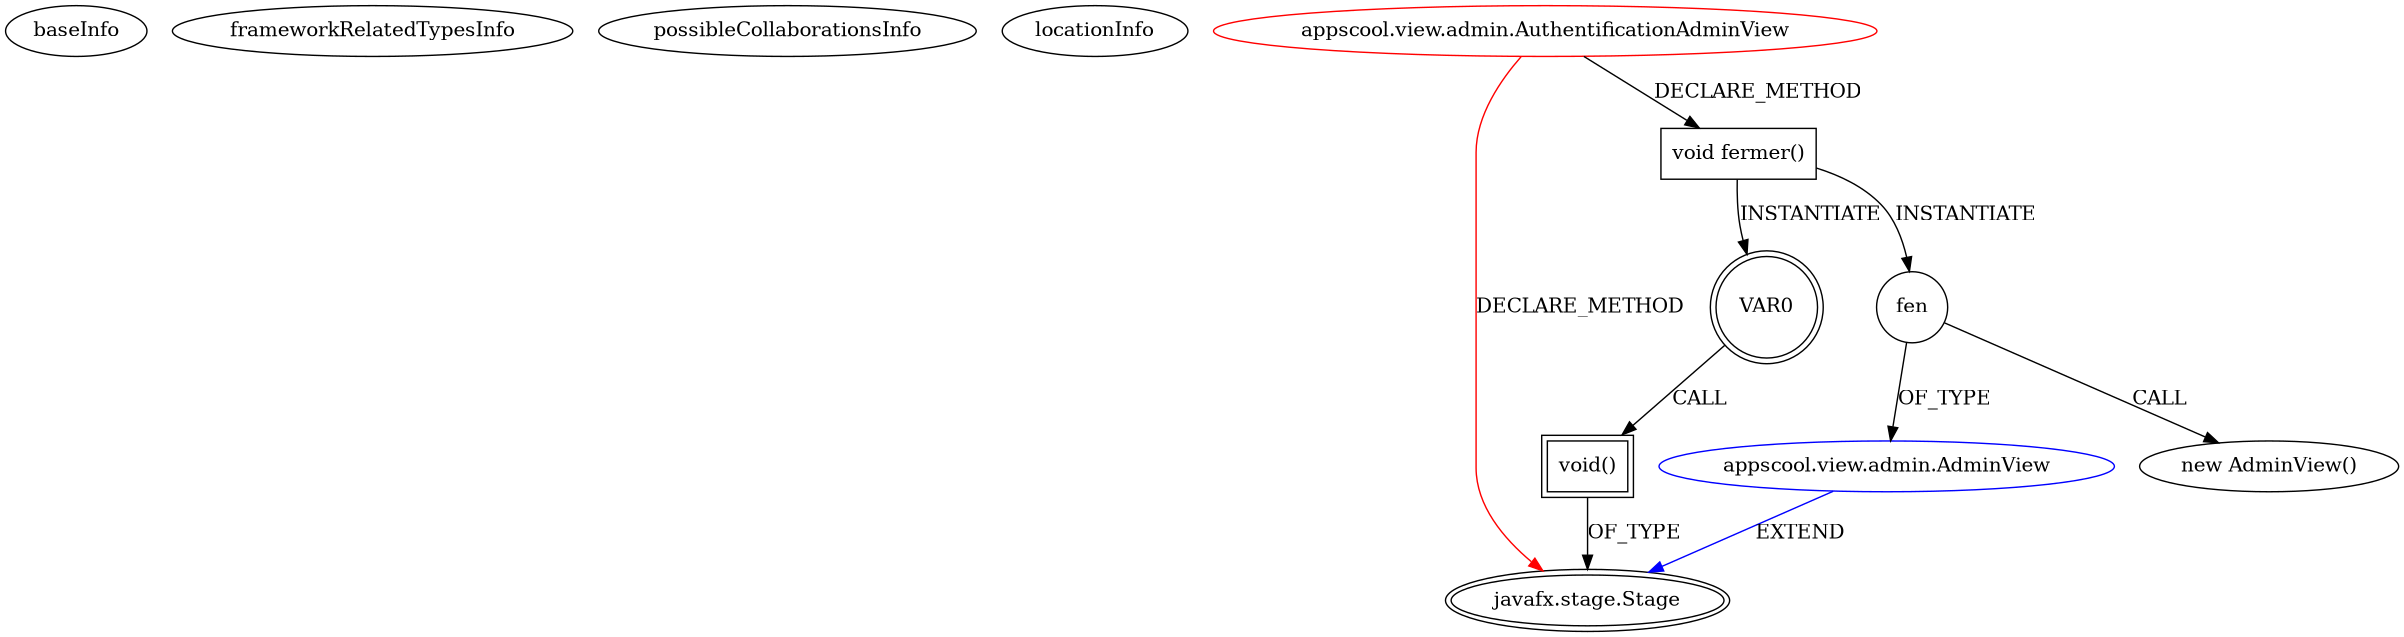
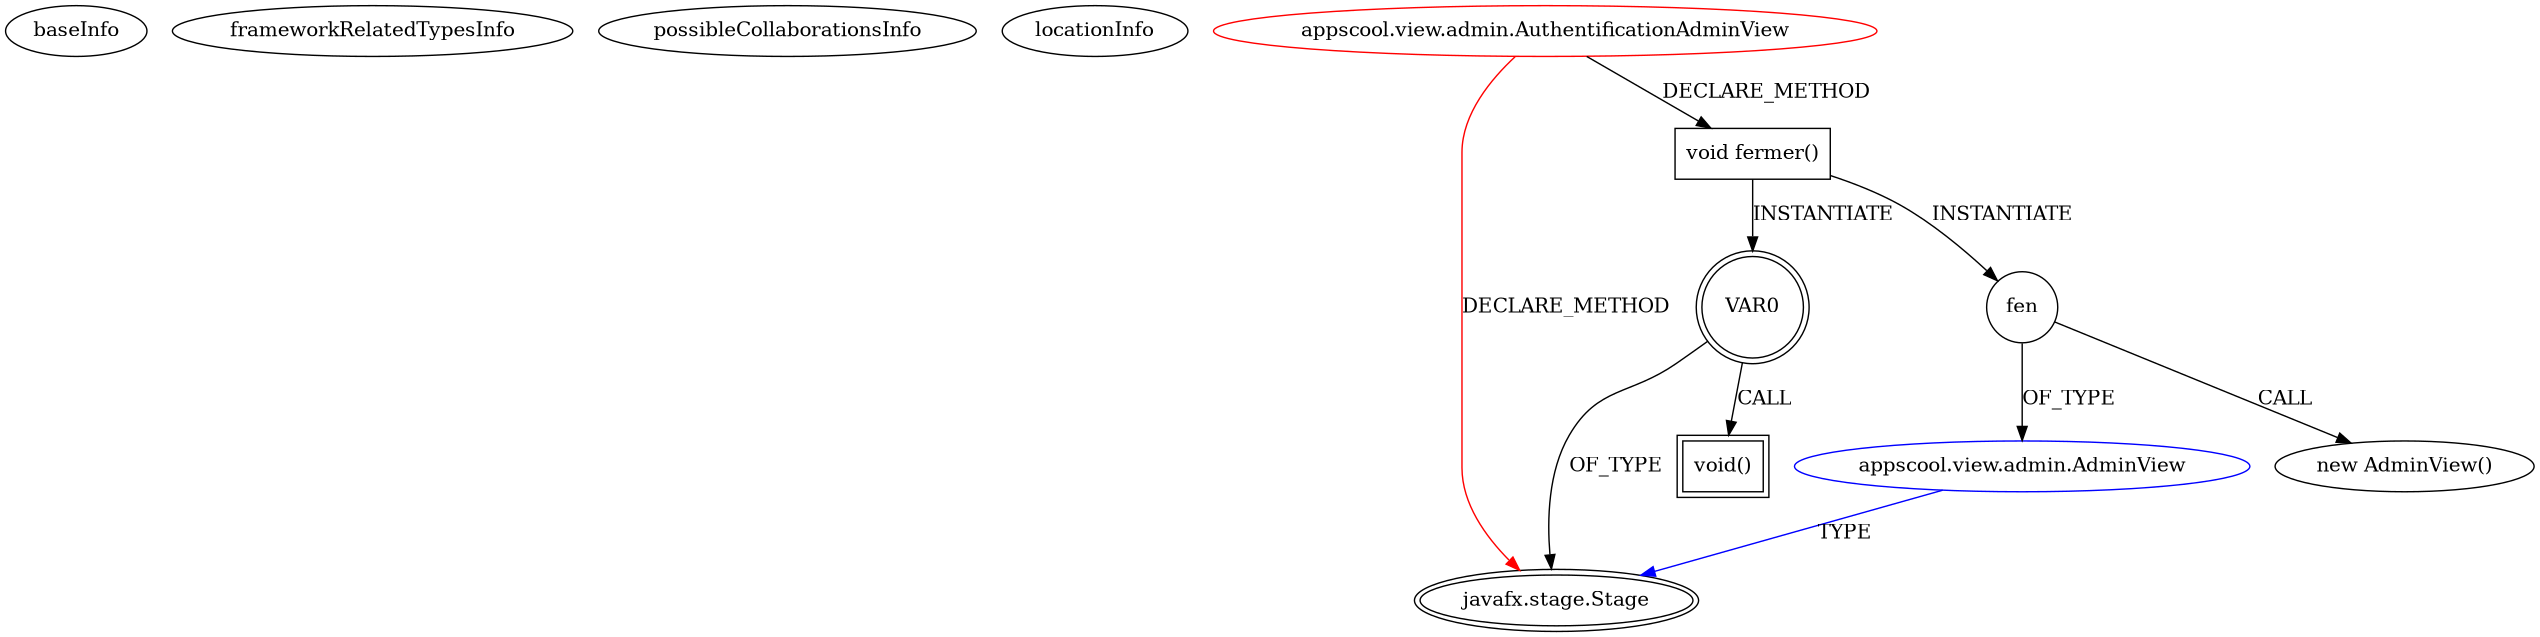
  digraph {
    node [isFrameworkType=false]
    baseInfo [category=extension_graph graphId=1768 isAnonymous=false possibleRelation=true isFrameworkType=""]
    frameworkRelatedTypesInfo [0="javafx.stage.Stage" isFrameworkType=""]
    possibleCollaborationsInfo [0="1768~CLIENT_METHOD_DECLARATION-INSTANTIATION-~javafx.stage.Stage ~javafx.stage.Stage ~false~false" isFrameworkType=""]
    locationInfo [contextSignature=AuthentificationAdminView filePath="/akdiallo-AppScool/AppScool-master/src/appscool/view/admin/AuthentificationAdminView.java" graphId=1768 projectName="akdiallo-AppScool" isFrameworkType=""]
    n5 [color=red label="appscool.view.admin.AuthentificationAdminView" vertexType=ROOT_CLIENT_CLASS_DECLARATION]
    n6 [isFrameworkType=true label="javafx.stage.Stage" peripheries=2 vertexType=FRAMEWORK_CLASS_TYPE]
    n7 [label="void fermer()" shape=box vertexType=CLIENT_METHOD_DECLARATION]
    n8 [isFrameworkType=true label=VAR0 peripheries=2 shape=circle vertexType=VARIABLE_EXPRESION]
    n9 [label=fen shape=circle vertexType=VARIABLE_EXPRESION]
    n10 [isFrameworkType=true label="void()" peripheries=2 shape=box vertexType=INSIDE_CALL]
    n11 [color=blue label="appscool.view.admin.AdminView" vertexType=REFERENCE_CLIENT_CLASS_DECLARATION]
    n12 [label="new AdminView()" vertexType=CONSTRUCTOR_CALL]
    n5 -> n6 [color=red label=DECLARE_METHOD]
    n5 -> n7 [label=DECLARE_METHOD]
    n7 -> n8 [label=INSTANTIATE]
    n7 -> n9 [label=INSTANTIATE]
-   n10 -> n6 [label=OF_TYPE]
+   n8 -> n6 [label=OF_TYPE]
    n8 -> n10 [label=CALL]
    n9 -> n11 [label=OF_TYPE]
    n9 -> n12 [label=CALL]
-   n11 -> n6 [color=blue label=EXTEND]
+   n11 -> n6 [color=blue label=TYPE]
  }
